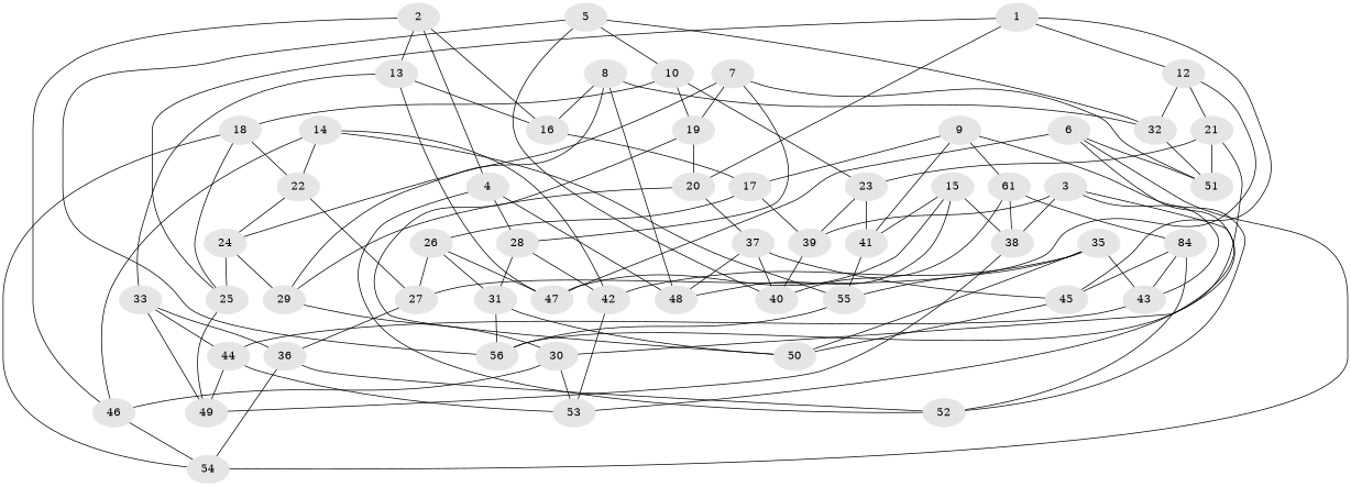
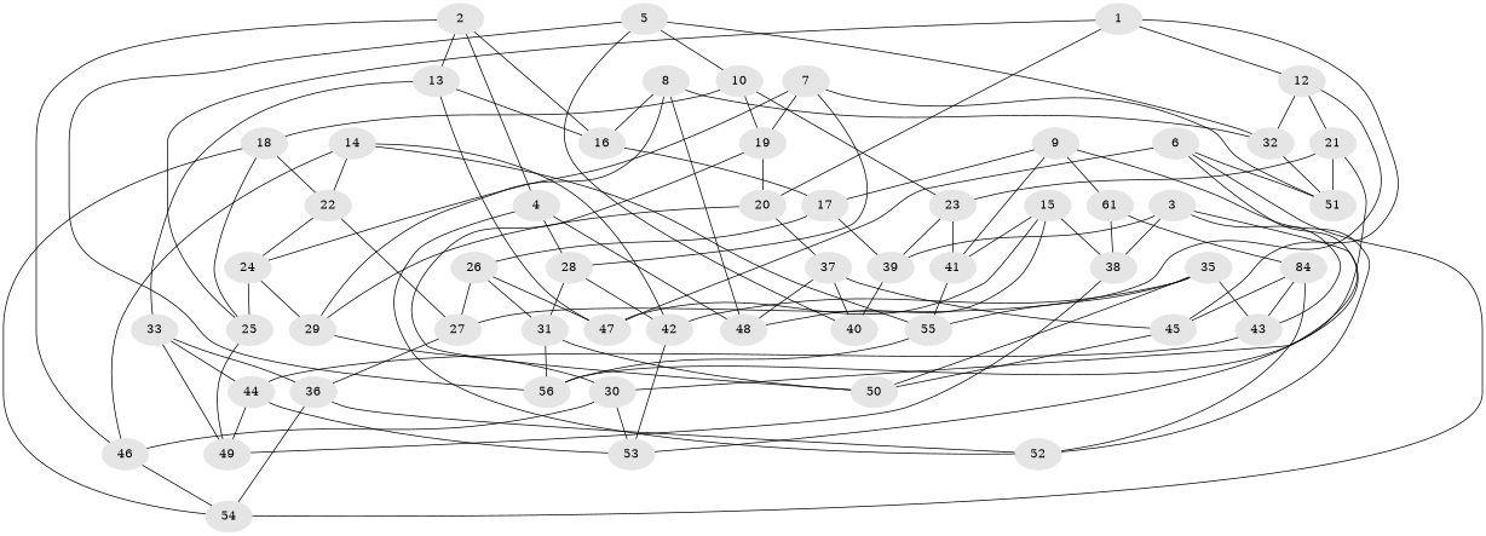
  graph {
    node [color=gray90 style=filled]
    1
    12
    20
    25
    45
    32
    21
    27
    29
    37
    49
    50
    2
    4
    13
    16
    46
    28
    48
    52
    47
    33
    17
    54
    3
    38
    39
    43
    53
    40
    44
    42
    31
    5
    10
    56
    19
    18
    23
    51
    6
    30
    7
    24
    8
    9
    n47 [label=61]
    41
    n49 [label=84]
    26
    55
    22
    36
    14
    15
    35
    1 -- 12
    1 -- 20
    1 -- 25
    1 -- 45
    12 -- 32
    12 -- 21
    12 -- 27
    20 -- 29
    20 -- 37
    25 -- 49
    45 -- 50
    32 -- 51
    21 -- 56
    21 -- 23
    21 -- 51
    27 -- 36
    29 -- 30
    37 -- 45
    37 -- 48
    37 -- 40
    2 -- 4
    2 -- 13
    2 -- 16
    2 -- 46
    4 -- 28
    4 -- 48
    4 -- 52
    13 -- 16
    13 -- 47
    13 -- 33
    16 -- 17
    46 -- 54
    28 -- 42
    28 -- 31
    33 -- 49
    33 -- 44
    33 -- 36
    17 -- 39
    17 -- 26
    3 -- 38
    3 -- 39
    3 -- 43
    3 -- 53
    38 -- 49
    39 -- 40
    43 -- 44
    44 -- 49
    44 -- 53
    42 -- 53
    31 -- 50
    31 -- 56
    5 -- 32
    5 -- 40
    5 -- 10
    5 -- 56
    10 -- 19
    10 -- 18
    10 -- 23
    19 -- 20
    19 -- 50
    18 -- 25
    18 -- 54
    18 -- 22
    23 -- 39
    23 -- 41
    6 -- 47
    6 -- 54
    6 -- 51
    6 -- 30
    30 -- 46
    30 -- 53
    7 -- 28
    7 -- 19
    7 -- 51
    7 -- 24
    24 -- 25
    24 -- 29
    8 -- 32
    8 -- 29
    8 -- 16
    8 -- 48
    9 -- 52
    9 -- 17
    9 -- n47
    9 -- 41
    n47 -- 38
-   n47 -- 40
    n47 -- n49
    41 -- 55
    n49 -- 45
    n49 -- 52
    n49 -- 43
    26 -- 27
    26 -- 47
    26 -- 31
    55 -- 56
    22 -- 27
    22 -- 24
    36 -- 52
    36 -- 54
    14 -- 46
    14 -- 42
    14 -- 55
    14 -- 22
    15 -- 48
    15 -- 47
    15 -- 38
    15 -- 41
    35 -- 50
    35 -- 43
    35 -- 42
    35 -- 55
  }
